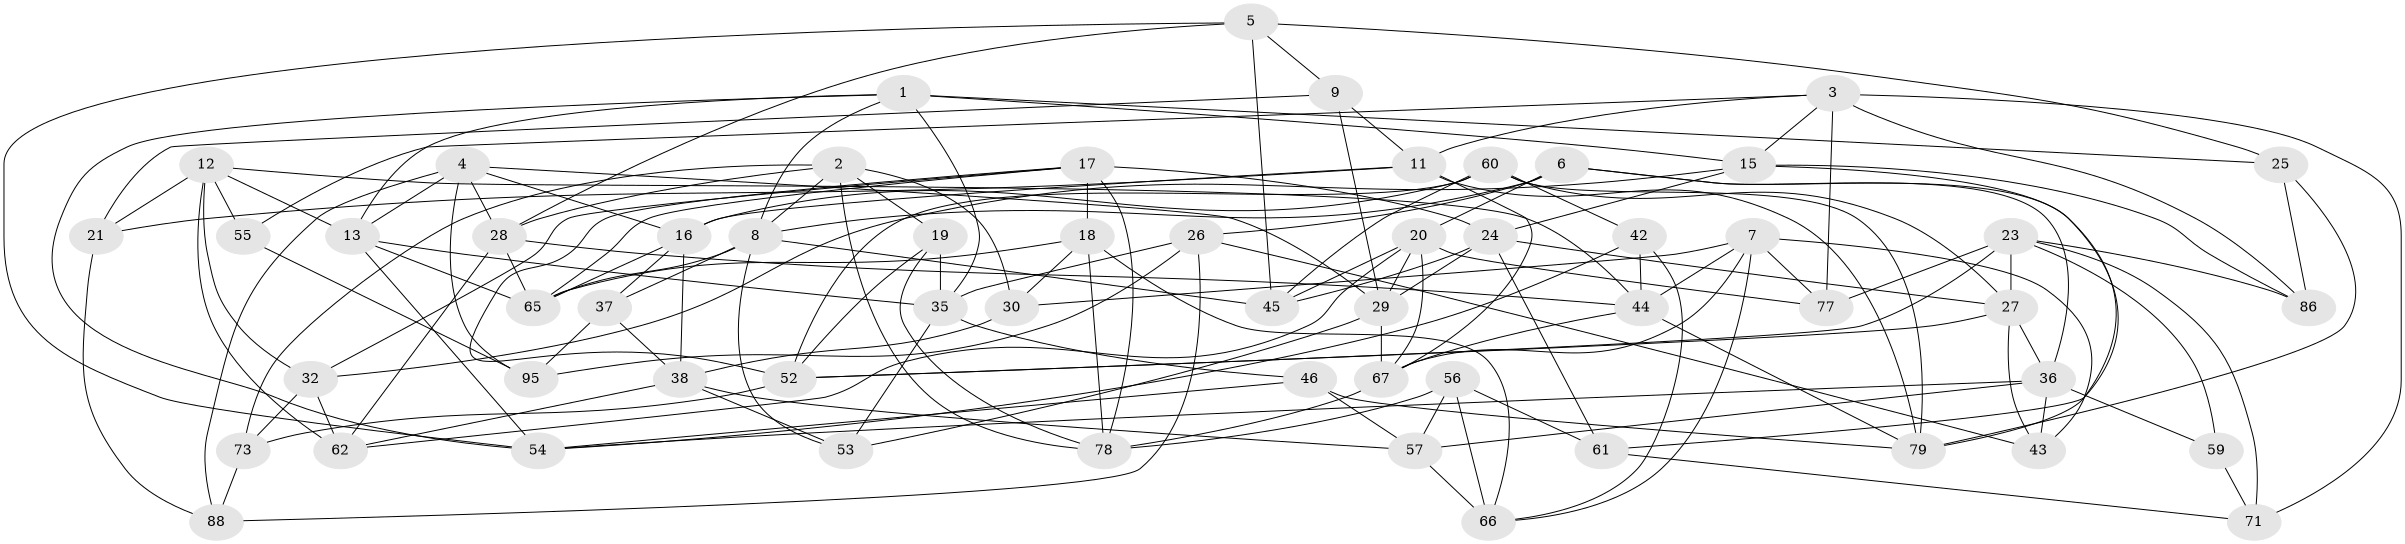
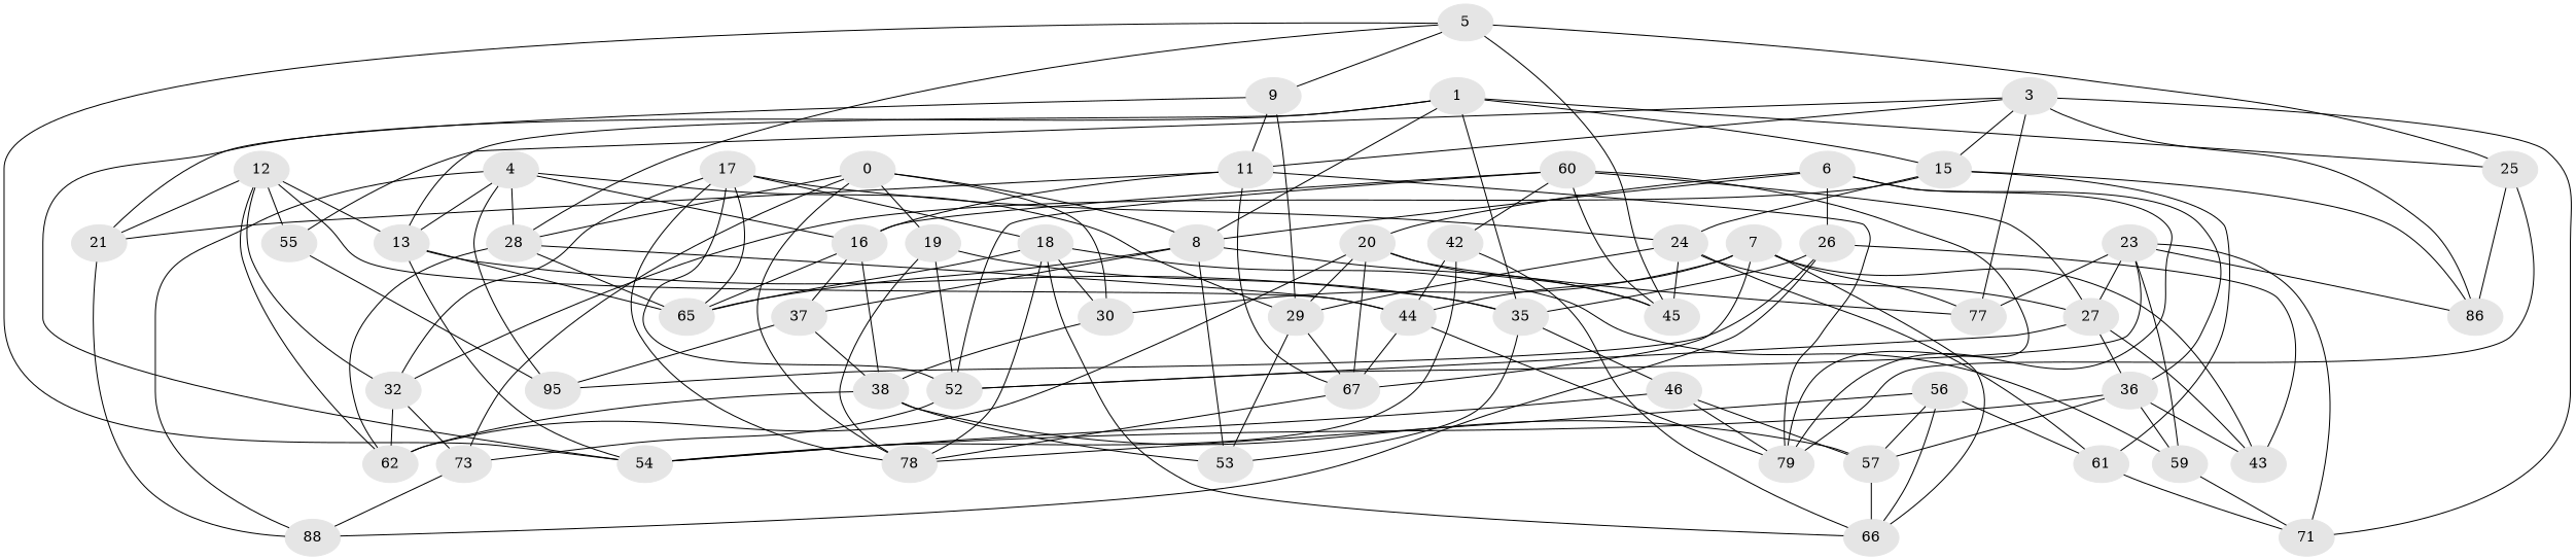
  graph {
    node [color=gray90 style=filled]
    1 [super="+84"]
    13 [super="+83"]
    15 [super="+49"]
    25
    35 [super="+89"]
    54 [super="+91"]
    8 [super="+48"]
    6 [super="+75"]
    20 [super="+64"]
    26 [super="+50"]
    36 [super="+47"]
    79 [super="+87"]
    65 [super="+68"]
    86
    32 [super="+39"]
    24 [super="+33"]
    61
    53
    46
-   2 [super="+74"]
+   2 [super="+74" label=0]
    19
    28 [super="+63"]
    30
    73
    78 [super="+82"]
    45 [super="+72"]
    37
    52 [super="+94"]
    44 [super="+93"]
    62 [super="+85"]
    38 [super="+96"]
    88
    3 [super="+51"]
    11 [super="+31"]
    55
    71
    77
    16 [super="+41"]
    67 [super="+69"]
    21
    95
    4 [super="+22"]
    29 [super="+60"]
    5 [super="+40"]
    9
    43
    59
    57 [super="+81"]
    7 [super="+34"]
    66 [super="+90"]
    n51 [label=60 super="+14"]
    27 [super="+76"]
    42
    12 [super="+70"]
    17 [super="+92"]
    18 [super="+80"]
    23 [super="+58"]
    56
    1 -- 13
    1 -- 15
    1 -- 25
    1 -- 35
    1 -- 54
    1 -- 8
    13 -- 35
    13 -- 54
    13 -- 65
    15 -- 86
    15 -- 32
    15 -- 24
    15 -- 61
    25 -- 79
    25 -- 86
    35 -- 53
    35 -- 46
    8 -- 65
    8 -- 53
    8 -- 45
    8 -- 37
    6 -- 8
    6 -- 20
    6 -- 26
    6 -- 36
    6 -- 79
    20 -- 45
    20 -- 62
    20 -- 77
    20 -- 67
    20 -- 29
    26 -- 35
    26 -- 88
    26 -- 95
    26 -- 43
    36 -- 54
    36 -- 43
    36 -- 59
    36 -- 57
    32 -- 73
    32 -- 62 [weight=2]
    24 -- 61
    24 -- 45
    24 -- 29
    24 -- 27
    61 -- 71
    46 -- 54
    46 -- 79
    46 -- 57
    2 -- 8
    2 -- 19
    2 -- 28
    2 -- 30
    2 -- 73
    2 -- 78
    19 -- 35
    19 -- 78
    19 -- 52
    28 -- 65
    28 -- 44
    28 -- 62
    30 -- 38
    73 -- 88
    37 -- 38
    37 -- 95
    52 -- 73
    44 -- 79
    44 -- 67
    38 -- 53
    38 -- 62
    38 -- 57
    3 -- 15
    3 -- 86
    3 -- 11
    3 -- 55
    3 -- 71
    3 -- 77
    11 -- 79
    11 -- 16
    11 -- 67
    11 -- 21
    55 -- 95
    16 -- 65
    16 -- 37
    16 -- 38
    67 -- 78
    21 -- 88
    4 -- 13
    4 -- 28
    4 -- 88
    4 -- 16
    4 -- 95
    4 -- 29
    29 -- 53
    29 -- 67
    5 -- 25
    5 -- 54
    5 -- 28
    5 -- 45 [weight=2]
    5 -- 9
    9 -- 11
    9 -- 21
    9 -- 29
    59 -- 71
    57 -- 66 [weight=2]
    7 -- 30
    7 -- 44
    7 -- 77
    7 -- 67
    7 -- 43
    7 -- 66
    n51 -- 79
    n51 -- 45
    n51 -- 52
    n51 -- 16
    n51 -- 27
    n51 -- 42
    27 -- 36
    27 -- 52
    27 -- 43
    42 -- 54
    42 -- 44
    42 -- 66
    12 -- 13
    12 -- 32
    12 -- 44
    12 -- 62
    12 -- 55
    12 -- 21
    17 -- 65
    17 -- 32
    17 -- 24
    17 -- 78
    17 -- 52
    17 -- 18
    18 -- 65
    18 -- 30
    18 -- 78
+   18 -- 59
    18 -- 66
    23 -- 86
    23 -- 52
    23 -- 71
    23 -- 77
    23 -- 59
    23 -- 27
    56 -- 61
    56 -- 78
    56 -- 57
    56 -- 66
  }
